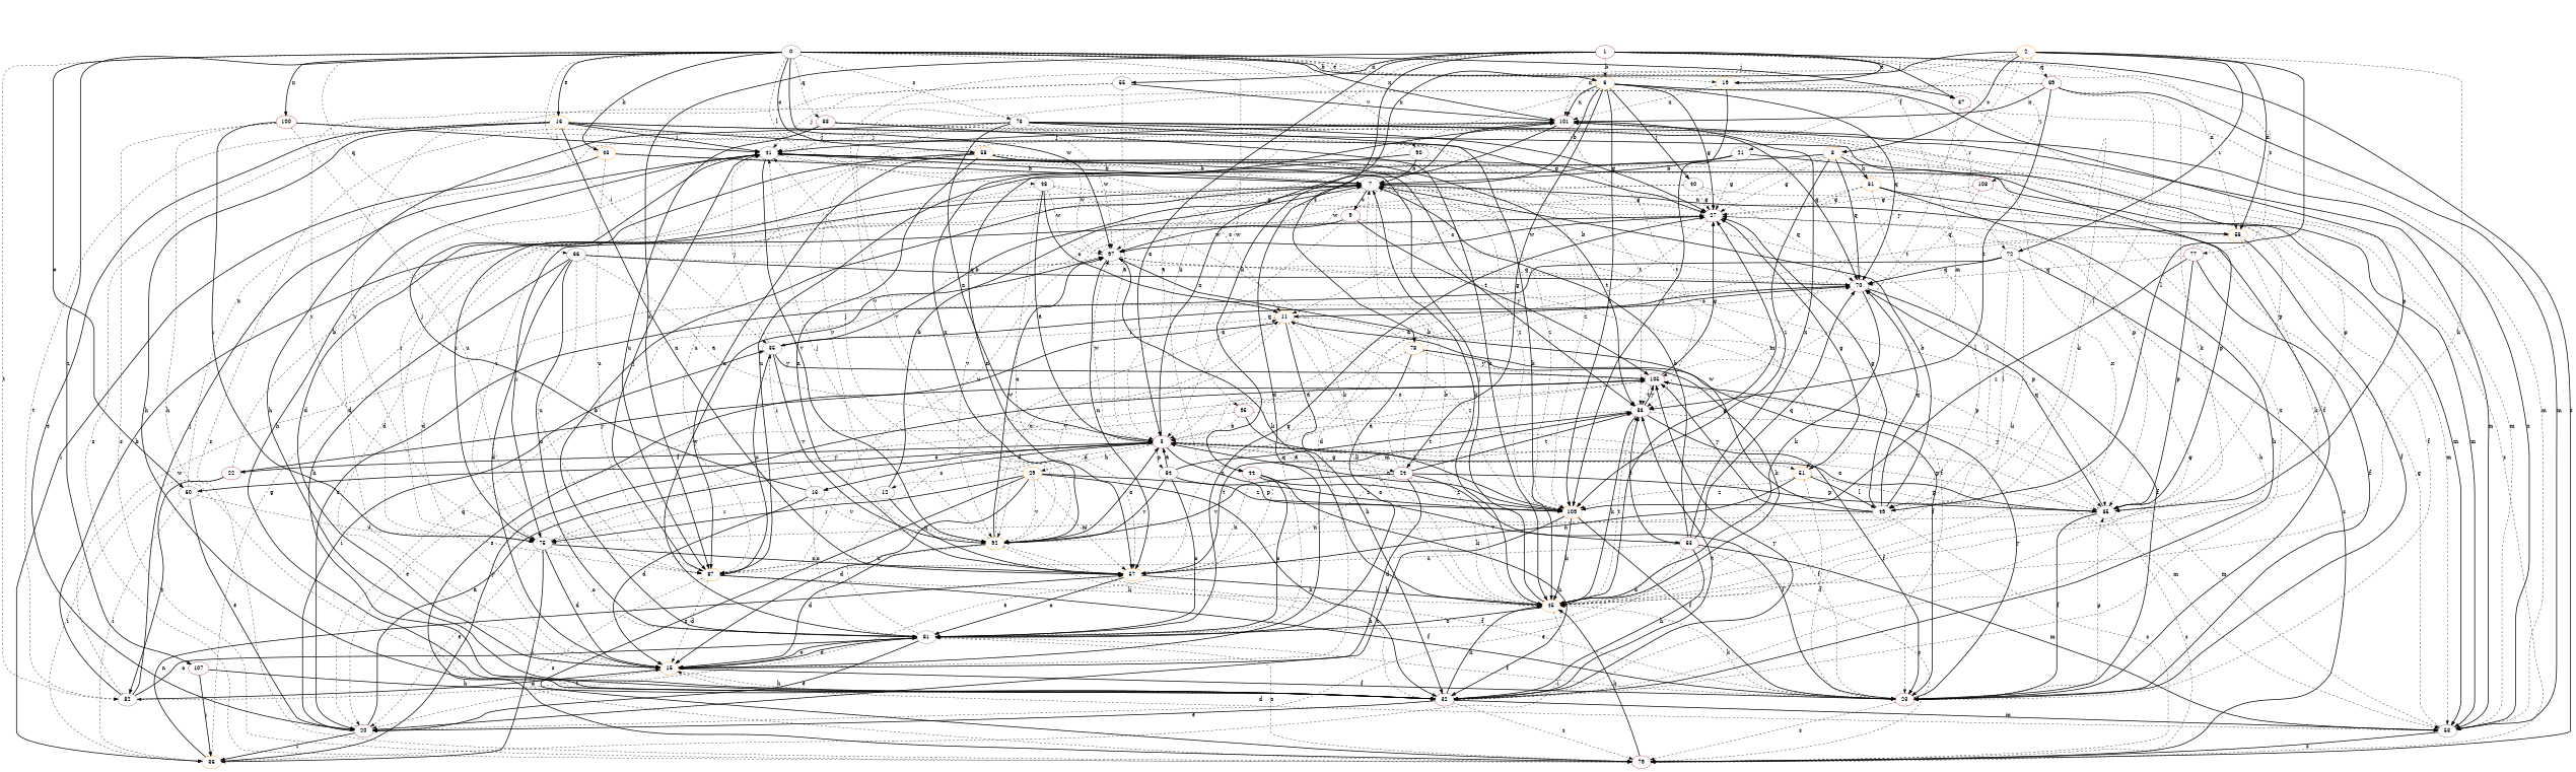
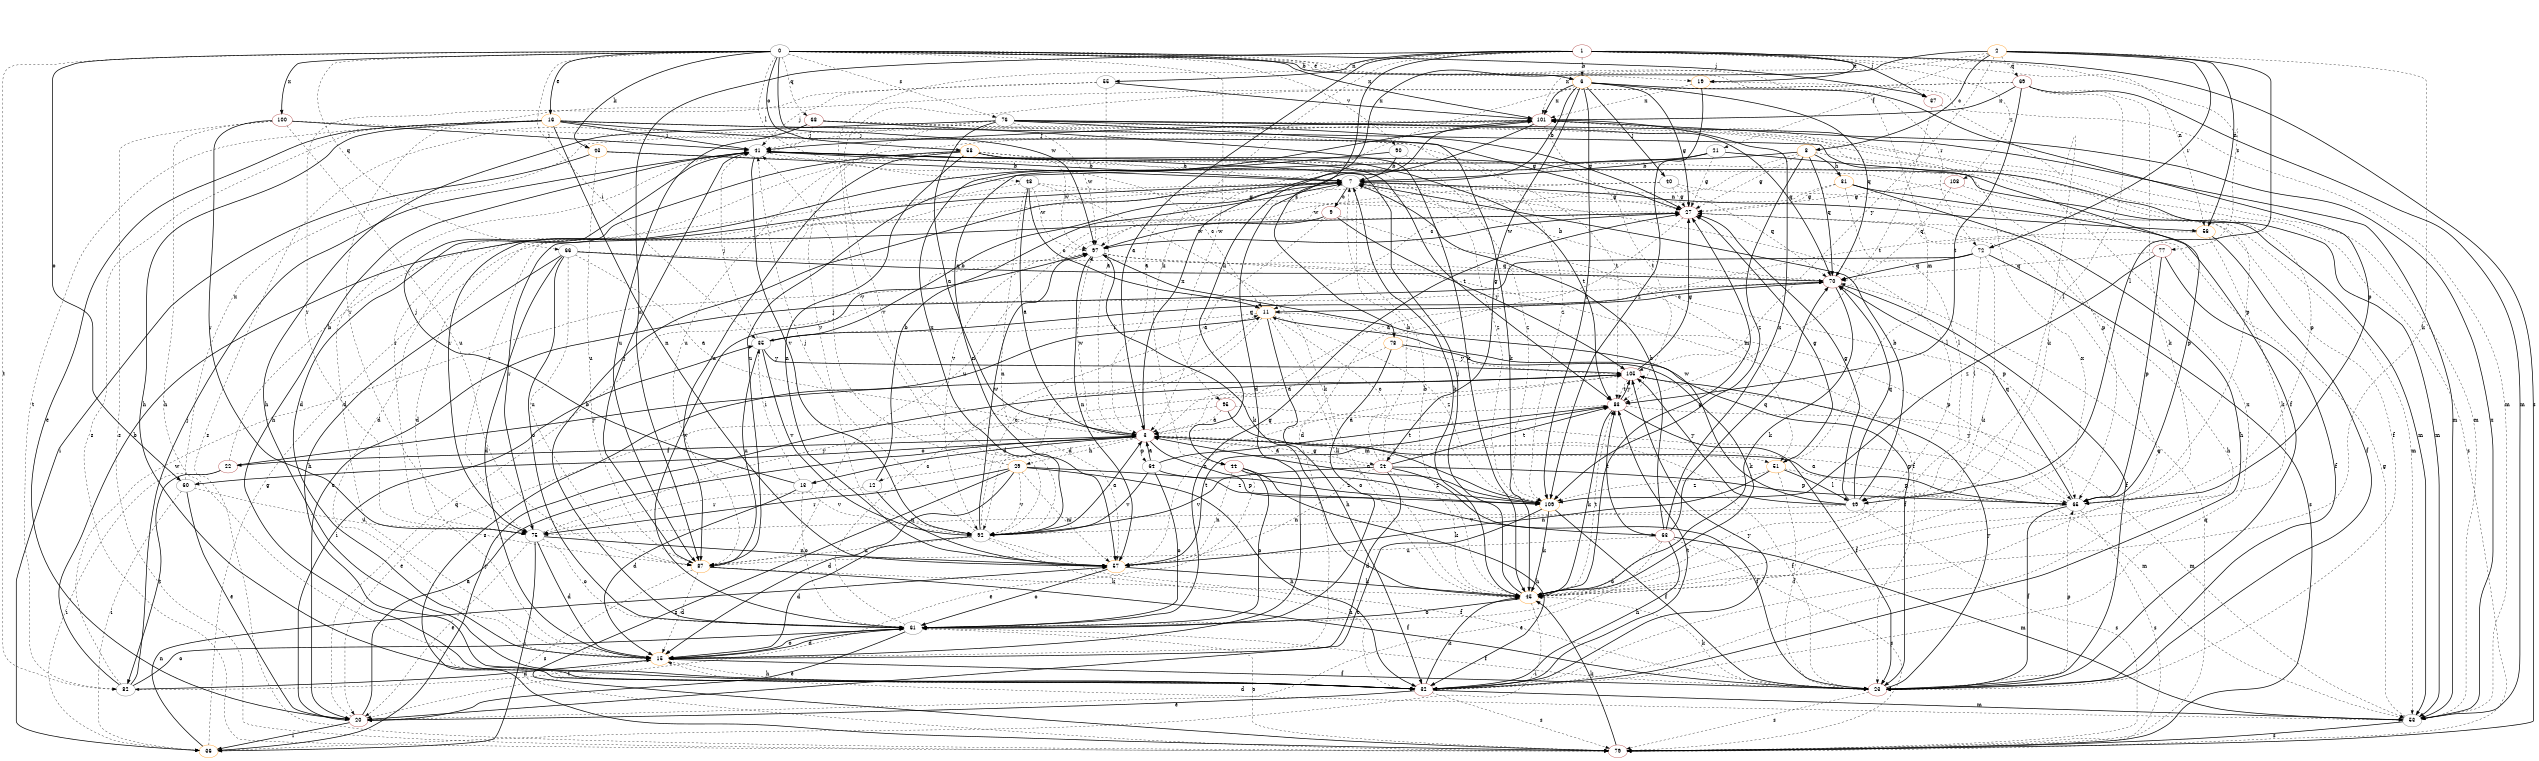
  strict digraph {
    node [color=gray40]
    edge [style=bold]
    6 [color=darkorange]
    0
    16 [color=darkorange]
    19 [color=darkorange]
    35
    37 [color=brown]
    43 [color=darkorange]
    48
    51 [color=darkorange]
    58 [color=darkorange]
    60
    66
    68 [color=brown]
    72
    76
    82
    90
    95 [color=brown]
    97
    100 [color=brown]
    101 [color=brown]
-   107 [color=brown]
    3 [color=brown]
    24 [color=brown]
    65
    7
    27 [color=brown]
    40
    70 [color=brown]
    109 [color=darkorange]
    79 [color=brown]
    23 [color=brown]
    32 [color=brown]
    57 [color=darkorange]
    41
    20 [color=brown]
    53
    87 [color=darkorange]
-   92 [color=darkorange]
+   92
    105 [color=brown]
    45 [color=darkorange]
    83 [color=brown]
    36 [color=darkorange]
    15 [color=darkorange]
    11 [color=darkorange]
    49
    75
    61
    1 [color=brown]
    44 [color=brown]
    55
    56 [color=darkorange]
    77 [color=brown]
    78 [color=darkorange]
    108 [color=brown]
    12
    13
    22 [color=brown]
    29 [color=darkorange]
    63 [color=brown]
    64
    2 [color=darkorange]
    8 [color=darkorange]
    21
    69 [color=brown]
    31 [color=darkorange]
    9 [color=brown]
    6 -> 101 [label=x]
    6 -> 3 [label=a style=dashed]
    6 -> 24 [label=g]
    6 -> 65 [label=p]
    6 -> 7 [label=b]
    6 -> 27 [label=g]
    6 -> 40 [label=j]
    6 -> 70 [label=q]
    6 -> 109 [label=z]
    0 -> 6 [label=b]
    0 -> 16 [label=e]
    0 -> 19 [label=e style=dashed]
    0 -> 35 [label=i style=dashed]
    0 -> 37 [label=j]
    0 -> 43 [label=k]
    0 -> 48 [label=l style=dashed]
    0 -> 51 [label=m style=dashed]
    0 -> 58 [label=o]
    0 -> 60 [label=o]
    0 -> 66 [label=q style=dashed]
    0 -> 68 [label=q style=dashed]
    0 -> 72 [label=r style=dashed]
    0 -> 76 [label=s style=dashed]
    0 -> 82 [label=t style=dashed]
    0 -> 90 [label=v style=dashed]
    0 -> 95 [label=w style=dashed]
    0 -> 97 [label=w]
    0 -> 100 [label=x]
    0 -> 101 [label=x]
-   0 -> 107 [label=z]
    16 -> 82 [label=t style=dashed]
    16 -> 65 [label=p style=dashed]
    16 -> 27 [label=g]
    16 -> 79 [label=s style=dashed]
    16 -> 23 [label=f]
    16 -> 32 [label=h]
    16 -> 57 [label=n]
    16 -> 41 [label=j]
    16 -> 20 [label=e]
    19 -> 101 [label=x style=dashed]
    19 -> 109 [label=z]
    19 -> 53 [label=m style=dashed]
    35 -> 7 [label=b]
    35 -> 70 [label=q]
    35 -> 41 [label=j style=dashed]
    35 -> 87 [label=u]
    35 -> 92 [label=v]
    35 -> 105 [label=y]
    37 -> 45 [label=k style=dashed]
    37 -> 83 [label=t style=dashed]
    43 -> 65 [label=p style=dashed]
    43 -> 7 [label=b]
    43 -> 87 [label=u style=dashed]
    43 -> 36 [label=i]
    48 -> 97 [label=w style=dashed]
    48 -> 3 [label=a]
    48 -> 27 [label=g style=dashed]
    48 -> 57 [label=n style=dashed]
    48 -> 45 [label=k style=dashed]
    48 -> 15 [label=d style=dashed]
    48 -> 11 [label=c]
    51 -> 65 [label=p style=dashed]
    51 -> 27 [label=g]
    51 -> 109 [label=z style=dashed]
    51 -> 23 [label=f style=dashed]
    51 -> 57 [label=n]
    51 -> 49 [label=l]
    58 -> 97 [label=w style=dashed]
    58 -> 65 [label=p style=dashed]
    58 -> 7 [label=b style=dashed]
    58 -> 109 [label=z style=dashed]
    58 -> 57 [label=n]
    58 -> 87 [label=u]
    58 -> 83 [label=t]
    58 -> 15 [label=d]
    58 -> 75 [label=r style=dashed]
    60 -> 101 [label=x style=dashed]
    60 -> 20 [label=e]
    60 -> 87 [label=u style=dashed]
    60 -> 36 [label=i style=dashed]
    66 -> 3 [label=a style=dashed]
    66 -> 65 [label=p style=dashed]
    66 -> 70 [label=q]
    66 -> 32 [label=h]
    66 -> 87 [label=u style=dashed]
    66 -> 15 [label=d]
    66 -> 61 [label=o]
    68 -> 109 [label=z style=dashed]
    68 -> 79 [label=s style=dashed]
    68 -> 41 [label=j style=dashed]
    68 -> 53 [label=m style=dashed]
    68 -> 87 [label=u]
    68 -> 45 [label=k]
    72 -> 70 [label=q]
    72 -> 79 [label=s]
    72 -> 20 [label=e]
    72 -> 45 [label=k style=dashed]
    72 -> 49 [label=l style=dashed]
    76 -> 97 [label=w style=dashed]
    76 -> 3 [label=a]
    76 -> 27 [label=g]
    76 -> 70 [label=q]
    76 -> 32 [label=h]
    76 -> 41 [label=j style=dashed]
    76 -> 53 [label=m]
    76 -> 92 [label=v style=dashed]
    76 -> 45 [label=k]
    82 -> 97 [label=w style=dashed]
    82 -> 7 [label=b]
    82 -> 41 [label=j]
    82 -> 15 [label=d]
    82 -> 61 [label=o]
    90 -> 7 [label=b]
    90 -> 109 [label=z style=dashed]
    90 -> 75 [label=r]
    95 -> 3 [label=a style=dashed]
    95 -> 109 [label=z]
    95 -> 20 [label=e style=dashed]
    95 -> 53 [label=m style=dashed]
    97 -> 70 [label=q style=dashed]
    97 -> 23 [label=f style=dashed]
    97 -> 57 [label=n]
    97 -> 45 [label=k]
    100 -> 79 [label=s style=dashed]
    100 -> 32 [label=h style=dashed]
    100 -> 41 [label=j]
    100 -> 87 [label=u style=dashed]
    100 -> 83 [label=t style=dashed]
    100 -> 75 [label=r]
    101 -> 41 [label=j]
    101 -> 87 [label=u style=dashed]
    101 -> 83 [label=t style=dashed]
    101 -> 15 [label=d]
-   107 -> 32 [label=h]
-   107 -> 36 [label=i]
    3 -> 51 [label=m style=dashed]
    3 -> 60 [label=o]
    3 -> 97 [label=w style=dashed]
    3 -> 101 [label=x]
    3 -> 24 [label=g style=dashed]
    3 -> 65 [label=p style=dashed]
    3 -> 23 [label=f style=dashed]
    3 -> 12 [label=d style=dashed]
    3 -> 13 [label=d]
    3 -> 22 [label=f]
    3 -> 29 [label=h style=dashed]
    3 -> 63 [label=p]
    3 -> 64 [label=p style=dashed]
    24 -> 3 [label=a style=dashed]
    24 -> 65 [label=p]
    24 -> 7 [label=b style=dashed]
    24 -> 23 [label=f]
    24 -> 57 [label=n style=dashed]
    24 -> 92 [label=v]
    24 -> 45 [label=k style=dashed]
    24 -> 83 [label=t]
    24 -> 15 [label=d]
    24 -> 11 [label=c style=dashed]
    65 -> 3 [label=a]
    65 -> 70 [label=q]
    65 -> 79 [label=s style=dashed]
    65 -> 23 [label=f]
    65 -> 105 [label=y style=dashed]
    65 -> 75 [label=r style=dashed]
    7 -> 27 [label=g style=dashed]
    7 -> 92 [label=v style=dashed]
    7 -> 45 [label=k]
    7 -> 15 [label=d style=dashed]
    7 -> 49 [label=l style=dashed]
    7 -> 56 [label=n]
    7 -> 9 [label=c]
    27 -> 97 [label=w]
    27 -> 32 [label=h style=dashed]
    27 -> 15 [label=d style=dashed]
    27 -> 75 [label=r]
    40 -> 97 [label=w style=dashed]
    40 -> 27 [label=g style=dashed]
    40 -> 70 [label=q style=dashed]
    40 -> 23 [label=f style=dashed]
    40 -> 75 [label=r style=dashed]
    70 -> 7 [label=b style=dashed]
    70 -> 23 [label=f]
    70 -> 45 [label=k]
    70 -> 11 [label=c]
    109 -> 3 [label=a]
    109 -> 23 [label=f]
    109 -> 20 [label=e]
    109 -> 45 [label=k]
    79 -> 45 [label=k]
    79 -> 61 [label=o style=dashed]
    23 -> 65 [label=p style=dashed]
    23 -> 79 [label=s style=dashed]
    23 -> 105 [label=y]
    23 -> 45 [label=k style=dashed]
    32 -> 101 [label=x style=dashed]
    32 -> 27 [label=g style=dashed]
    32 -> 79 [label=s style=dashed]
    32 -> 20 [label=e]
    32 -> 53 [label=m]
    32 -> 105 [label=y]
    32 -> 45 [label=k]
    32 -> 83 [label=t]
    57 -> 45 [label=k]
    57 -> 83 [label=t]
    57 -> 61 [label=o]
    41 -> 7 [label=b]
    41 -> 32 [label=h]
    41 -> 53 [label=m]
    41 -> 92 [label=v]
    41 -> 83 [label=t]
    41 -> 15 [label=d style=dashed]
    41 -> 11 [label=c style=dashed]
    20 -> 35 [label=i]
    20 -> 3 [label=a]
    20 -> 70 [label=q style=dashed]
    20 -> 36 [label=i]
    53 -> 101 [label=x]
    53 -> 27 [label=g style=dashed]
    53 -> 79 [label=s]
    53 -> 15 [label=d style=dashed]
    87 -> 79 [label=s style=dashed]
    87 -> 23 [label=f]
    87 -> 41 [label=j]
    87 -> 45 [label=k style=dashed]
    87 -> 15 [label=d style=dashed]
    92 -> 97 [label=w]
    92 -> 101 [label=x]
    92 -> 3 [label=a]
    92 -> 23 [label=f style=dashed]
    92 -> 32 [label=h style=dashed]
    92 -> 41 [label=j style=dashed]
    92 -> 87 [label=u style=dashed]
    92 -> 15 [label=d]
    92 -> 11 [label=c style=dashed]
    105 -> 27 [label=g]
    105 -> 57 [label=n style=dashed]
    105 -> 83 [label=t style=dashed]
    45 -> 101 [label=x style=dashed]
    45 -> 7 [label=b style=dashed]
    45 -> 27 [label=g]
    45 -> 41 [label=j]
    45 -> 83 [label=t style=dashed]
    45 -> 36 [label=i style=dashed]
    45 -> 61 [label=o]
    83 -> 3 [label=a style=dashed]
    83 -> 23 [label=f]
    83 -> 53 [label=m style=dashed]
    83 -> 105 [label=y]
    83 -> 45 [label=k]
    36 -> 27 [label=g style=dashed]
    36 -> 57 [label=n]
    36 -> 105 [label=y]
    15 -> 82 [label=t style=dashed]
    15 -> 23 [label=f]
    15 -> 32 [label=h style=dashed]
    15 -> 61 [label=o]
    11 -> 35 [label=i style=dashed]
    11 -> 65 [label=p style=dashed]
    11 -> 109 [label=z style=dashed]
    11 -> 79 [label=s]
    11 -> 23 [label=f]
    11 -> 32 [label=h]
    11 -> 92 [label=v style=dashed]
    11 -> 45 [label=k style=dashed]
    49 -> 97 [label=w]
    49 -> 7 [label=b]
    49 -> 27 [label=g]
    49 -> 70 [label=q]
    49 -> 79 [label=s style=dashed]
    49 -> 92 [label=v style=dashed]
    49 -> 105 [label=y]
    75 -> 57 [label=n]
    75 -> 20 [label=e style=dashed]
    75 -> 105 [label=y style=dashed]
    75 -> 36 [label=i]
    75 -> 15 [label=d]
    75 -> 61 [label=o style=dashed]
    61 -> 97 [label=w]
    61 -> 7 [label=b]
    61 -> 27 [label=g]
-   61 -> 70 [label=q style=dashed]
+   79 -> 70 [label=q style=dashed]
    61 -> 23 [label=f style=dashed]
    61 -> 20 [label=e]
    61 -> 15 [label=d]
    61 -> 11 [label=c style=dashed]
    1 -> 6 [label=b style=dashed]
    1 -> 19 [label=e]
    1 -> 37 [label=j]
    1 -> 3 [label=a]
    1 -> 79 [label=s]
    1 -> 87 [label=u]
    1 -> 92 [label=v style=dashed]
    1 -> 44 [label=k style=dashed]
    1 -> 55 [label=n]
    1 -> 56 [label=n style=dashed]
    1 -> 77 [label=s style=dashed]
    1 -> 78 [label=s]
    1 -> 108 [label=z style=dashed]
    44 -> 109 [label=z]
    44 -> 32 [label=h]
    44 -> 57 [label=n style=dashed]
    44 -> 20 [label=e style=dashed]
    44 -> 61 [label=o]
    55 -> 101 [label=x]
    55 -> 3 [label=a style=dashed]
    55 -> 41 [label=j style=dashed]
    55 -> 75 [label=r style=dashed]
    56 -> 3 [label=a style=dashed]
    56 -> 23 [label=f]
    56 -> 45 [label=k style=dashed]
    77 -> 65 [label=p]
    77 -> 70 [label=q style=dashed]
    77 -> 109 [label=z]
    77 -> 23 [label=f]
    78 -> 3 [label=a style=dashed]
    78 -> 105 [label=y style=dashed]
    78 -> 45 [label=k]
    78 -> 61 [label=o]
    108 -> 27 [label=g style=dashed]
    108 -> 70 [label=q style=dashed]
    108 -> 53 [label=m style=dashed]
    12 -> 7 [label=b]
    12 -> 57 [label=n]
    12 -> 75 [label=r style=dashed]
    13 -> 35 [label=i style=dashed]
    13 -> 41 [label=j]
    13 -> 92 [label=v style=dashed]
    13 -> 15 [label=d]
    13 -> 61 [label=o style=dashed]
    22 -> 82 [label=t]
    22 -> 7 [label=b style=dashed]
    22 -> 105 [label=y]
    22 -> 36 [label=i style=dashed]
    29 -> 109 [label=z]
    29 -> 79 [label=s]
    29 -> 32 [label=h]
    29 -> 57 [label=n style=dashed]
    29 -> 41 [label=j style=dashed]
    29 -> 92 [label=v style=dashed]
    29 -> 15 [label=d]
    29 -> 75 [label=r]
    63 -> 101 [label=x]
    63 -> 7 [label=b]
    63 -> 70 [label=q]
    63 -> 79 [label=s style=dashed]
    63 -> 32 [label=h]
    63 -> 20 [label=e style=dashed]
    63 -> 53 [label=m]
    63 -> 87 [label=u style=dashed]
    63 -> 83 [label=t]
    63 -> 61 [label=o style=dashed]
    64 -> 3 [label=a]
    64 -> 109 [label=z]
    64 -> 92 [label=v]
    64 -> 83 [label=t]
    64 -> 61 [label=o]
    2 -> 72 [label=r]
    2 -> 101 [label=x style=dashed]
    2 -> 105 [label=y style=dashed]
    2 -> 45 [label=k style=dashed]
    2 -> 49 [label=l]
    2 -> 44 [label=k]
    2 -> 56 [label=n]
    2 -> 8 [label=c]
    2 -> 21 [label=f style=dashed]
    2 -> 69 [label=q style=dashed]
    8 -> 27 [label=g style=dashed]
    8 -> 70 [label=q]
    8 -> 109 [label=z]
    8 -> 79 [label=s style=dashed]
    8 -> 87 [label=u]
    8 -> 11 [label=c style=dashed]
    8 -> 31 [label=h]
    21 -> 7 [label=b]
    21 -> 27 [label=g style=dashed]
    21 -> 57 [label=n]
    21 -> 53 [label=m]
    69 -> 101 [label=x]
    69 -> 53 [label=m]
    69 -> 92 [label=v style=dashed]
    69 -> 45 [label=k style=dashed]
    69 -> 83 [label=t]
    69 -> 49 [label=l style=dashed]
    69 -> 75 [label=r style=dashed]
    31 -> 65 [label=p]
    31 -> 27 [label=g style=dashed]
    31 -> 32 [label=h]
    31 -> 87 [label=u style=dashed]
    31 -> 49 [label=l style=dashed]
    9 -> 51 [label=m style=dashed]
    9 -> 97 [label=w]
    9 -> 3 [label=a style=dashed]
    9 -> 105 [label=y]
  }
